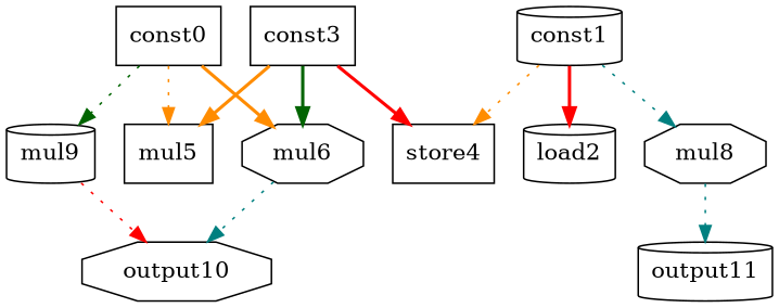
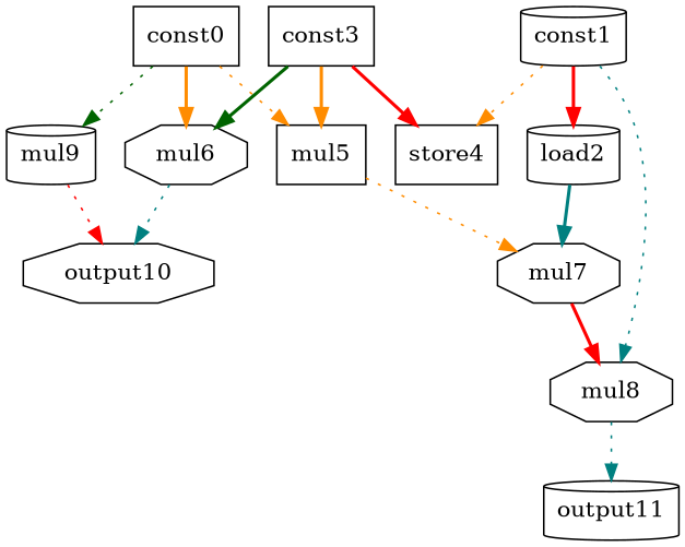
  digraph {
    node [opcode=mul shape=box]
    edge [color=darkorange operand=0 style=dotted]
    const0 [opcode=const]
    mul5
    mul6 [shape=octagon]
    mul9 [shape=cylinder]
+   mul7 [shape=octagon]
    output10 [opcode=output shape=octagon]
    const1 [opcode=const shape=cylinder]
    load2 [opcode=load shape=cylinder]
    store4 [opcode=store]
    mul8 [shape=octagon]
    output11 [opcode=output shape=cylinder]
    const3 [opcode=const]
    const0 -> mul5
    const0 -> mul6 [style=bold]
    const0 -> mul9 [color=darkgreen]
+   mul5 -> mul7 [operand=1]
    mul6 -> output10 [color=teal operand=1]
    mul9 -> output10 [color=red]
+   mul7 -> mul8 [color=red operand=1 style=bold]
    const1 -> load2 [color=red style=bold]
    const1 -> store4
    const1 -> mul8 [color=teal]
+   load2 -> mul7 [color=teal style=bold]
    mul8 -> output11 [color=teal]
    const3 -> mul5 [operand=1 style=bold]
    const3 -> mul6 [color=darkgreen operand=1 style=bold]
    const3 -> store4 [color=red operand=1 style=bold]
  }
